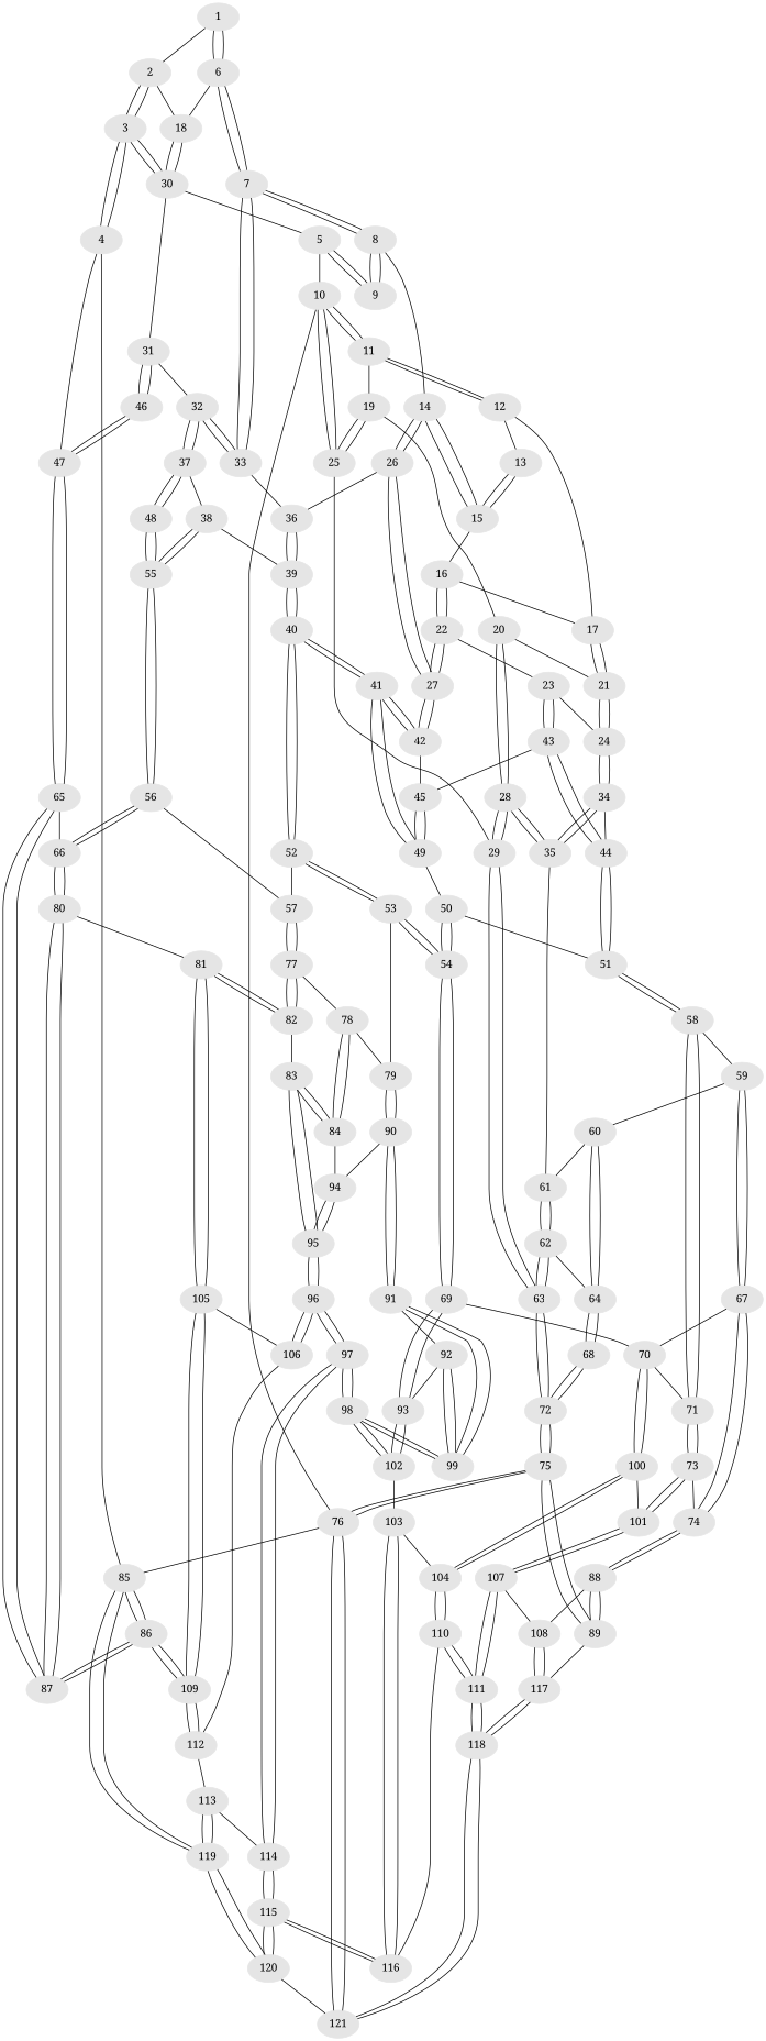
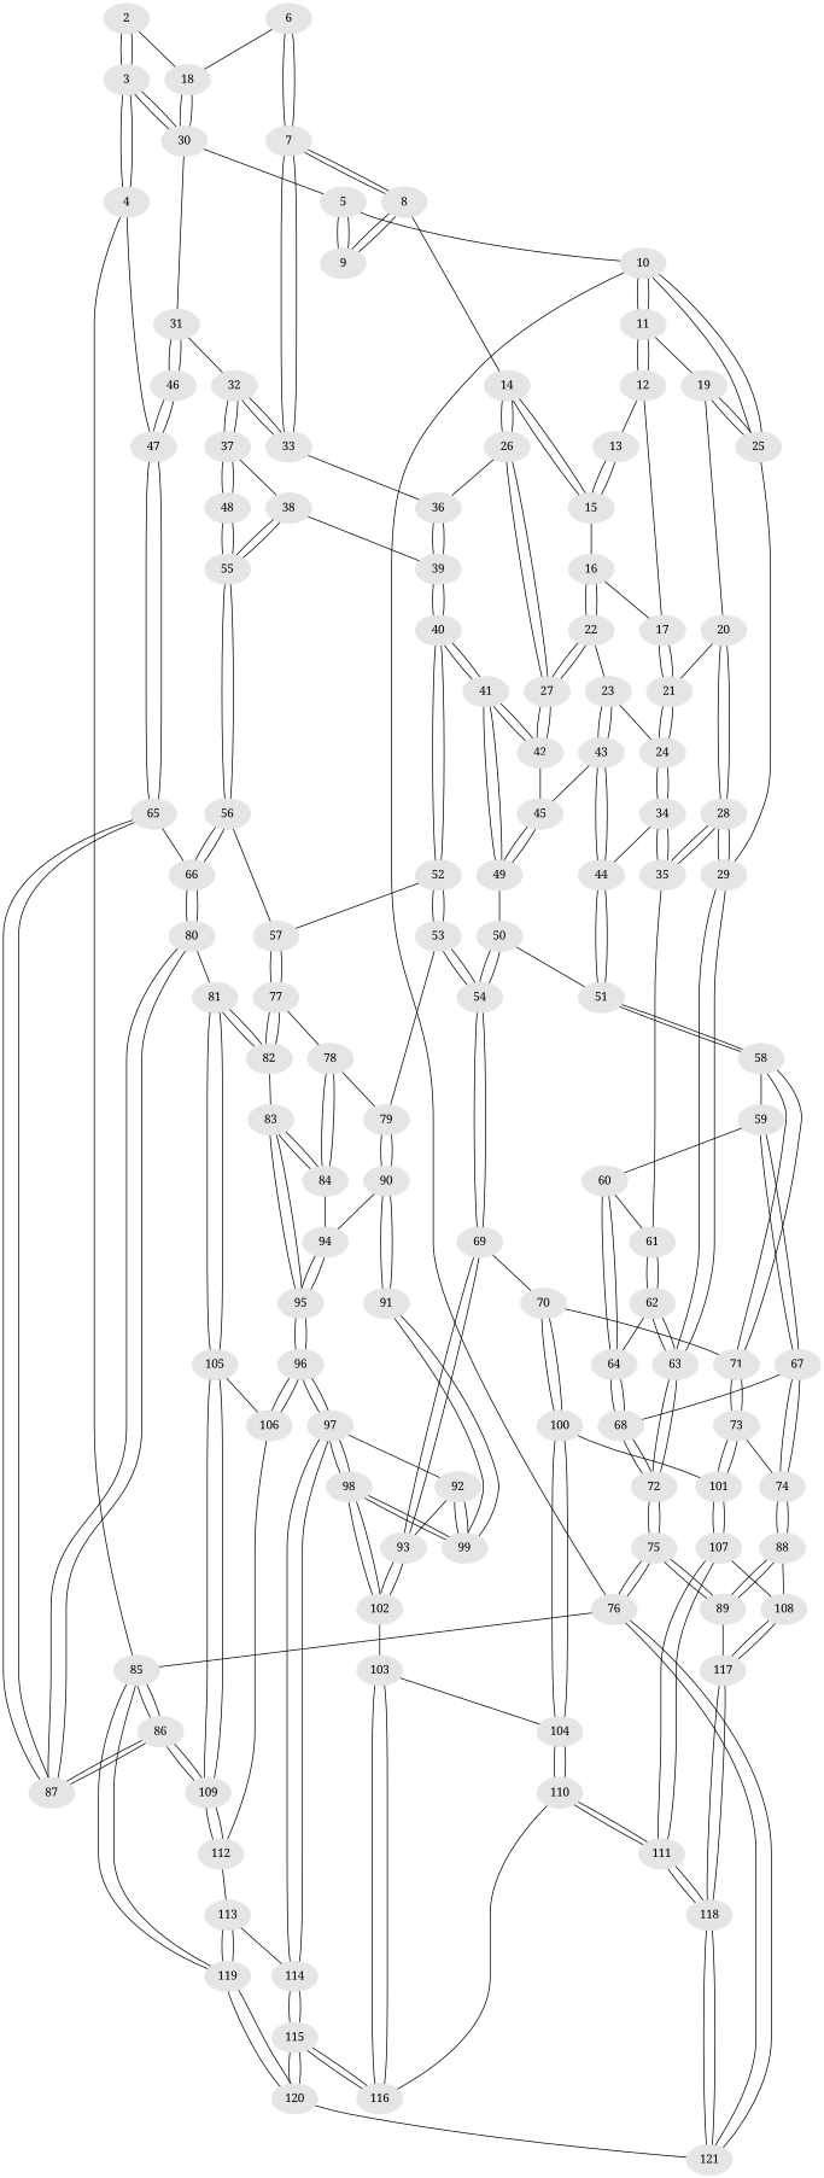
  graph {
    fontname="Noto Serif"
    node [color=gray90 fontname="Noto Serif" style=filled]
    edge [fontname="Noto Serif"]
-   1
    2
    6
    3
    18
    7
    4
    30
    47
    85
    5
    31
    9
    10
    65
    86
    119
    11
    25
    76
    8
    33
    14
    36
    15
    26
    12
    19
    29
    121
    13
    17
    20
    21
    16
    27
    22
    23
    24
    28
    35
    34
    43
    42
    44
    45
    63
    39
    61
    72
    32
    46
    37
    38
    48
    51
    62
    40
    55
    56
    41
    52
    49
    53
    57
    50
    58
    66
    87
    54
    69
    59
    71
    79
    77
    90
    70
    93
    80
    78
    82
    60
    67
    73
    64
    68
    74
    75
    81
    88
    100
    102
    101
    104
    89
    107
    108
    117
    84
    83
    94
    91
    105
    109
    106
    95
    96
    120
    112
    118
    92
    99
    103
    97
    98
    114
    115
    110
    111
    116
    113
-   1 -- 2
-   1 -- 6
-   1 -- 6
    2 -- 3
    2 -- 3
    2 -- 18
    6 -- 18
    6 -- 7
    6 -- 7
    3 -- 4
    3 -- 4
    3 -- 30
    3 -- 30
    18 -- 30
    18 -- 30
    7 -- 8
    7 -- 8
    7 -- 33
    7 -- 33
    4 -- 47
    4 -- 85
    30 -- 5
    30 -- 31
    47 -- 65
    47 -- 65
    85 -- 86
    85 -- 86
    85 -- 119
    85 -- 119
    5 -- 9
    5 -- 9
    5 -- 10
    31 -- 32
    31 -- 46
    31 -- 46
    10 -- 11
    10 -- 11
    10 -- 25
    10 -- 25
    10 -- 76
    65 -- 66
    65 -- 87
    65 -- 87
    86 -- 87
    86 -- 87
    86 -- 109
    86 -- 109
    119 -- 120
    119 -- 120
    11 -- 12
    11 -- 12
    11 -- 19
    25 -- 29
    76 -- 85
    76 -- 121
    76 -- 121
    8 -- 9
    8 -- 9
    8 -- 14
    33 -- 36
    14 -- 15
    14 -- 15
    14 -- 26
    14 -- 26
    36 -- 39
    36 -- 39
    15 -- 16
    26 -- 36
    26 -- 27
    26 -- 27
    12 -- 13
    12 -- 17
    19 -- 25
    19 -- 25
    19 -- 20
    29 -- 63
    29 -- 63
    13 -- 15
    13 -- 15
    17 -- 21
    17 -- 21
    20 -- 21
    20 -- 28
    20 -- 28
    21 -- 24
    21 -- 24
    16 -- 17
    16 -- 22
    16 -- 22
    27 -- 42
    27 -- 42
    22 -- 27
    22 -- 27
    22 -- 23
    23 -- 24
    23 -- 43
    23 -- 43
    24 -- 34
    24 -- 34
    28 -- 29
    28 -- 29
    28 -- 35
    28 -- 35
    35 -- 61
    34 -- 35
    34 -- 35
    34 -- 44
    43 -- 44
    43 -- 44
    43 -- 45
    42 -- 45
    44 -- 51
    44 -- 51
    45 -- 49
    45 -- 49
    63 -- 72
    63 -- 72
    39 -- 40
    39 -- 40
    61 -- 62
    61 -- 62
    72 -- 75
    72 -- 75
    32 -- 33
    32 -- 33
    32 -- 37
    32 -- 37
    46 -- 47
    46 -- 47
    37 -- 38
    37 -- 48
    37 -- 48
    38 -- 39
    38 -- 55
    38 -- 55
    48 -- 55
    48 -- 55
    51 -- 58
    51 -- 58
    62 -- 63
    62 -- 63
    62 -- 64
    40 -- 41
    40 -- 41
    40 -- 52
    40 -- 52
    55 -- 56
    55 -- 56
    56 -- 57
    56 -- 66
    56 -- 66
    41 -- 42
    41 -- 42
    41 -- 49
    41 -- 49
    52 -- 53
    52 -- 53
    52 -- 57
    49 -- 50
    53 -- 54
    53 -- 54
    53 -- 79
    57 -- 77
    57 -- 77
    50 -- 51
    50 -- 54
    50 -- 54
    58 -- 59
    58 -- 71
    58 -- 71
    66 -- 80
    66 -- 80
    54 -- 69
    54 -- 69
    69 -- 70
    69 -- 93
    69 -- 93
    59 -- 60
    59 -- 67
    59 -- 67
    71 -- 73
    71 -- 73
    79 -- 90
    79 -- 90
    77 -- 78
    77 -- 82
    77 -- 82
    90 -- 94
    90 -- 91
    90 -- 91
    70 -- 71
    70 -- 100
    70 -- 100
    93 -- 102
    93 -- 102
    80 -- 87
    80 -- 87
    80 -- 81
    78 -- 79
    78 -- 84
    78 -- 84
    82 -- 83
    60 -- 61
    60 -- 64
    60 -- 64
-   67 -- 70
+   67 -- 68
    67 -- 74
    67 -- 74
    73 -- 74
    73 -- 101
    73 -- 101
    64 -- 68
    64 -- 68
    68 -- 72
    68 -- 72
    74 -- 88
    74 -- 88
    75 -- 76
    75 -- 76
    75 -- 89
    75 -- 89
    81 -- 82
    81 -- 82
    81 -- 105
    81 -- 105
    88 -- 89
    88 -- 89
    88 -- 108
    100 -- 101
    100 -- 104
    100 -- 104
    102 -- 103
    101 -- 107
    101 -- 107
    104 -- 110
    104 -- 110
    89 -- 117
    107 -- 108
    107 -- 111
    107 -- 111
    108 -- 117
    108 -- 117
    117 -- 118
    117 -- 118
    84 -- 94
    83 -- 84
    83 -- 84
    83 -- 95
    83 -- 95
    94 -- 95
    94 -- 95
-   91 -- 92
+   97 -- 92
    91 -- 99
    91 -- 99
    105 -- 109
    105 -- 109
    105 -- 106
    109 -- 112
    109 -- 112
    106 -- 112
    95 -- 96
    95 -- 96
    96 -- 106
    96 -- 106
    96 -- 97
    96 -- 97
    120 -- 121
    112 -- 113
    118 -- 121
    118 -- 121
    92 -- 93
    92 -- 99
    92 -- 99
    103 -- 104
    103 -- 116
    103 -- 116
    97 -- 98
    97 -- 98
    97 -- 114
    97 -- 114
    98 -- 102
    98 -- 102
    98 -- 99
    98 -- 99
    114 -- 115
    114 -- 115
    115 -- 120
    115 -- 120
    115 -- 116
    115 -- 116
    110 -- 111
    110 -- 111
    110 -- 116
    111 -- 118
    111 -- 118
    113 -- 119
    113 -- 119
    113 -- 114
  }
